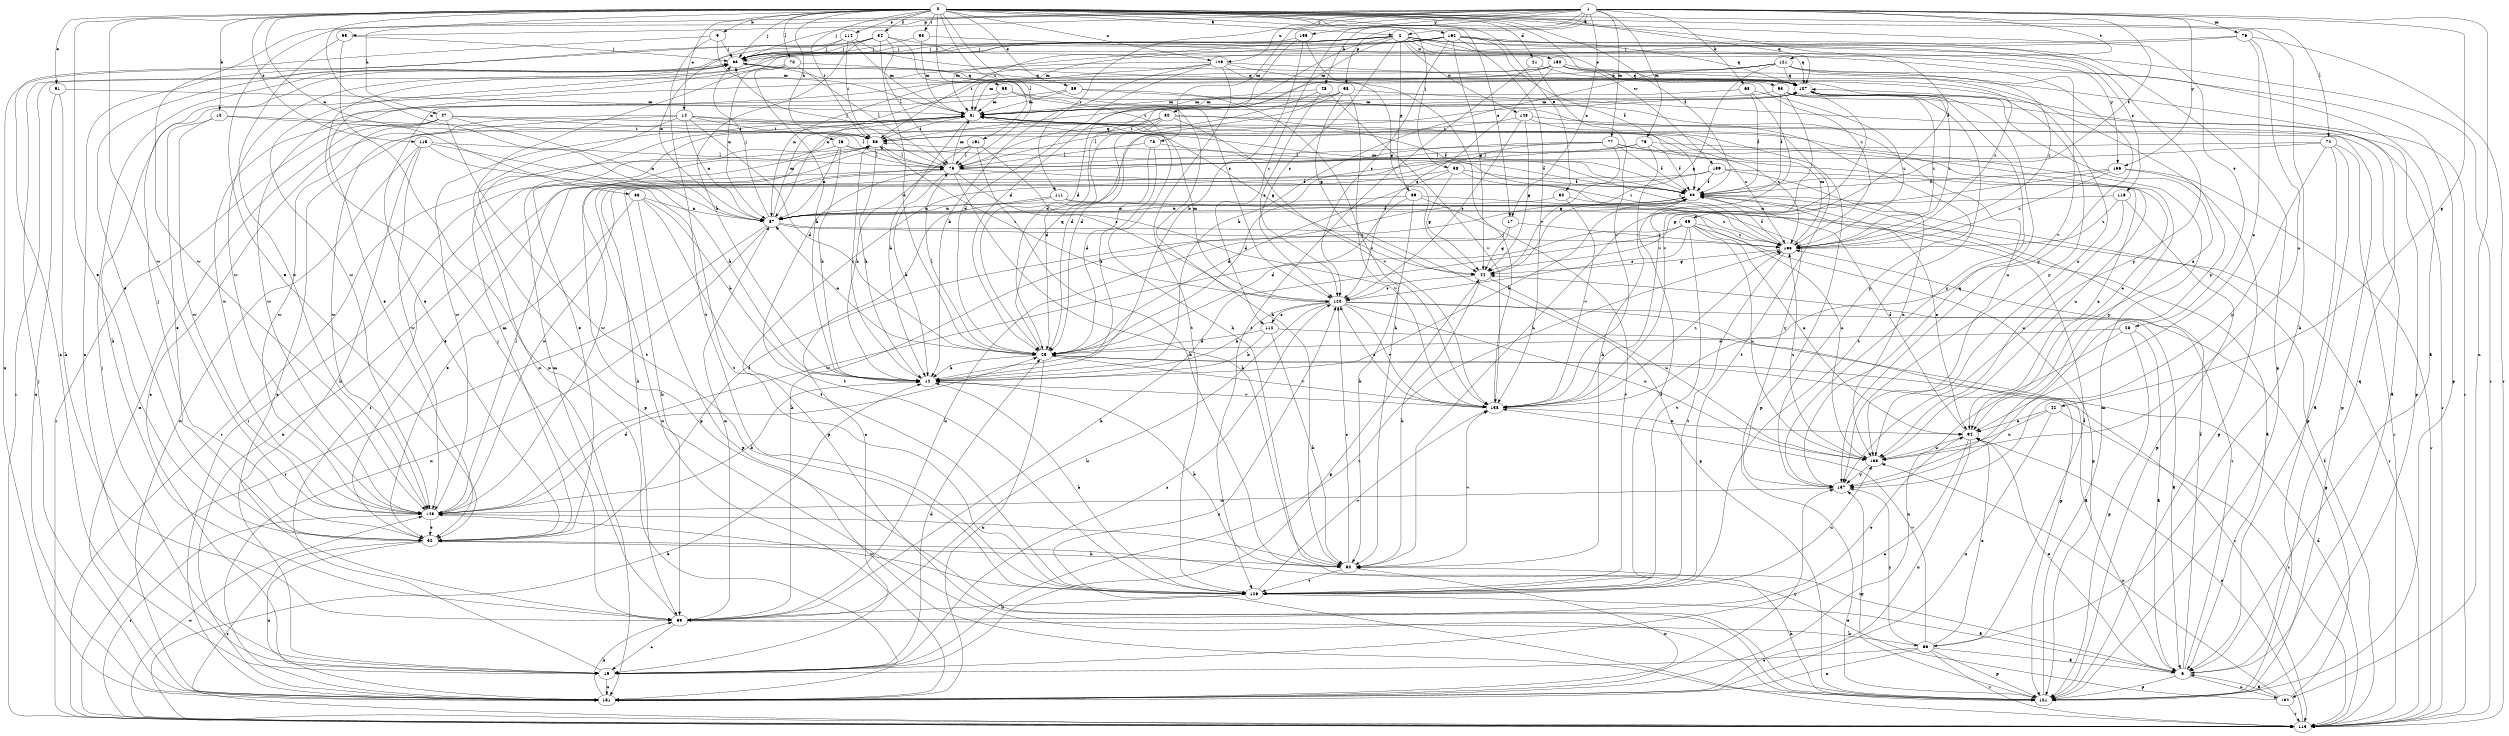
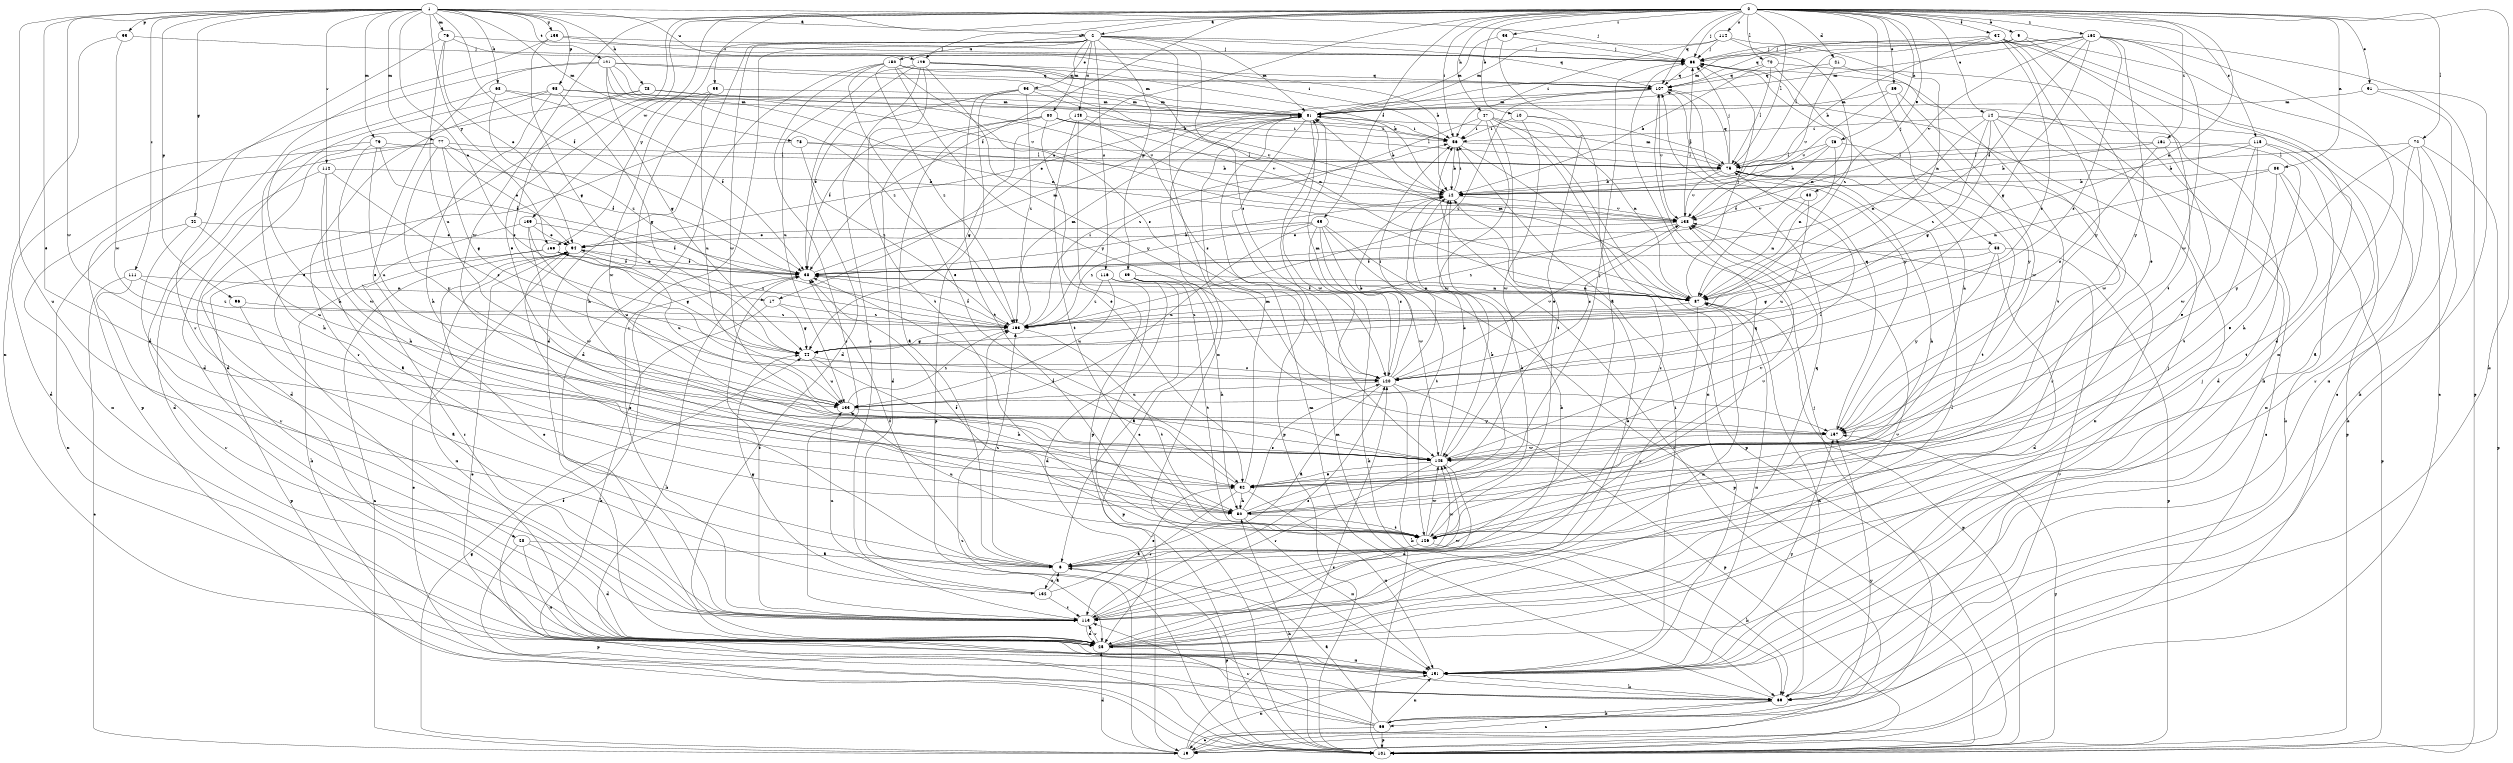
  strict digraph {
    0
    2
    9
    10
    14
    17
    21
    28
    30
    32
    34
    35
    38
    46
    47
    53
    55
    56
    58
    63
    66
    70
    72
    75
    83
    87
    89
    91
    107
    114
    115
    129
    139
    145
    161
    162
    156
    25
    80
    81
    93
    n42 [label=39]
    113
    116
    120
    148
    150
    151
    19
    126
    101
    163
    44
    69
    138
    6
    133
    50
    12
    157
    94
    1
    42
    48
    68
    76
    77
    78
    79
    95
+   96
    98
    111
    112
    121
    132
    155
    0 -> 2 [label=a]
    0 -> 9 [label=b]
    0 -> 10 [label=b]
    0 -> 14 [label=c]
    0 -> 17 [label=c]
    0 -> 21 [label=d]
    0 -> 28 [label=e]
    0 -> 30 [label=e]
    0 -> 32 [label=e]
    0 -> 34 [label=f]
    0 -> 35 [label=f]
    0 -> 38 [label=f]
    0 -> 46 [label=h]
    0 -> 47 [label=h]
    0 -> 53 [label=i]
    0 -> 55 [label=i]
    0 -> 56 [label=i]
    0 -> 58 [label=j]
    0 -> 63 [label=j]
    0 -> 66 [label=k]
    0 -> 70 [label=l]
    0 -> 72 [label=l]
    0 -> 75 [label=l]
    0 -> 83 [label=n]
    0 -> 87 [label=n]
    0 -> 89 [label=o]
    0 -> 91 [label=o]
    0 -> 107 [label=q]
    0 -> 114 [label=s]
    0 -> 115 [label=s]
    0 -> 129 [label=u]
    0 -> 139 [label=w]
    0 -> 145 [label=w]
    0 -> 161 [label=z]
    0 -> 162 [label=z]
    2 -> 63 [label=j]
    2 -> 107 [label=q]
    2 -> 145 [label=w]
    2 -> 156 [label=y]
    2 -> 25 [label=d]
    2 -> 80 [label=m]
    2 -> 81 [label=m]
    2 -> 93 [label=o]
    2 -> n42 [label=p]
    2 -> 113 [label=r]
    2 -> 116 [label=s]
    2 -> 120 [label=s]
    2 -> 148 [label=x]
    2 -> 150 [label=x]
    2 -> 151 [label=x]
    9 -> 63 [label=j]
    9 -> 81 [label=m]
    9 -> 19 [label=c]
    9 -> 126 [label=t]
    10 -> 32 [label=e]
    10 -> 56 [label=i]
    10 -> 75 [label=l]
    10 -> 145 [label=w]
    14 -> 56 [label=i]
    14 -> 87 [label=n]
    14 -> 145 [label=w]
    14 -> 25 [label=d]
    14 -> 19 [label=c]
    14 -> 101 [label=p]
    14 -> 163 [label=z]
    14 -> 44 [label=g]
    17 -> 163 [label=z]
    17 -> 44 [label=g]
    17 -> 69 [label=k]
    21 -> 107 [label=q]
    21 -> 126 [label=t]
    21 -> 138 [label=v]
    28 -> 25 [label=d]
    28 -> 151 [label=x]
    28 -> 101 [label=p]
    28 -> 6 [label=a]
    30 -> 87 [label=n]
    30 -> 138 [label=v]
    30 -> 133 [label=u]
    32 -> 38 [label=f]
    32 -> 63 [label=j]
    32 -> 81 [label=m]
    32 -> 113 [label=r]
    32 -> 151 [label=x]
    32 -> 50 [label=h]
    34 -> 32 [label=e]
    34 -> 63 [label=j]
    34 -> 75 [label=l]
    34 -> 25 [label=d]
    34 -> 120 [label=s]
    34 -> 19 [label=c]
    34 -> 12 [label=b]
    34 -> 157 [label=y]
    35 -> 145 [label=w]
    35 -> 120 [label=s]
    35 -> 126 [label=t]
    35 -> 101 [label=p]
    35 -> 163 [label=z]
    35 -> 69 [label=k]
    35 -> 133 [label=u]
    35 -> 94 [label=o]
    38 -> 87 [label=n]
    38 -> 81 [label=m]
    38 -> 69 [label=k]
    38 -> 12 [label=b]
    38 -> 94 [label=o]
    46 -> 38 [label=f]
    46 -> 75 [label=l]
    46 -> 87 [label=n]
    46 -> 113 [label=r]
    46 -> 12 [label=b]
    47 -> 56 [label=i]
    47 -> 87 [label=n]
    47 -> 145 [label=w]
    47 -> 113 [label=r]
    47 -> 151 [label=x]
    47 -> 126 [label=t]
    47 -> 163 [label=z]
    53 -> 63 [label=j]
    53 -> 81 [label=m]
    53 -> 6 [label=a]
    55 -> 145 [label=w]
    55 -> 81 [label=m]
    55 -> 133 [label=u]
    55 -> 50 [label=h]
    56 -> 75 [label=l]
    56 -> 101 [label=p]
    56 -> 12 [label=b]
    58 -> 38 [label=f]
    58 -> 25 [label=d]
    58 -> 101 [label=p]
    58 -> 44 [label=g]
    58 -> 157 [label=y]
    63 -> 107 [label=q]
    63 -> 50 [label=h]
    66 -> 38 [label=f]
    66 -> 113 [label=r]
    66 -> 151 [label=x]
    66 -> 19 [label=c]
    66 -> 101 [label=p]
    66 -> 138 [label=v]
    66 -> 6 [label=a]
    66 -> 157 [label=y]
    66 -> 94 [label=o]
    70 -> 75 [label=l]
    70 -> 87 [label=n]
    70 -> 107 [label=q]
    70 -> 69 [label=k]
    70 -> 12 [label=b]
    72 -> 75 [label=l]
    72 -> 113 [label=r]
    72 -> 101 [label=p]
    72 -> 69 [label=k]
    72 -> 6 [label=a]
    72 -> 157 [label=y]
-   75 -> 38 [label=f]
    75 -> 63 [label=j]
    75 -> 107 [label=q]
    75 -> 81 [label=m]
    75 -> 151 [label=x]
    75 -> 126 [label=t]
    75 -> 138 [label=v]
    75 -> 50 [label=h]
    75 -> 12 [label=b]
    83 -> 32 [label=e]
    83 -> 87 [label=n]
    83 -> 126 [label=t]
    83 -> 101 [label=p]
    83 -> 12 [label=b]
    87 -> 38 [label=f]
    87 -> 63 [label=j]
    87 -> 81 [label=m]
    87 -> 113 [label=r]
    87 -> 151 [label=x]
    87 -> 101 [label=p]
    87 -> 163 [label=z]
    89 -> 145 [label=w]
    89 -> 81 [label=m]
    89 -> 138 [label=v]
    89 -> 157 [label=y]
    91 -> 81 [label=m]
    91 -> 151 [label=x]
    91 -> 69 [label=k]
    107 -> 81 [label=m]
    107 -> 163 [label=z]
    107 -> 138 [label=v]
    107 -> 157 [label=y]
    107 -> 94 [label=o]
    114 -> 56 [label=i]
    114 -> 63 [label=j]
    114 -> 87 [label=n]
    114 -> 81 [label=m]
    114 -> 163 [label=z]
    115 -> 75 [label=l]
    115 -> 145 [label=w]
    115 -> 151 [label=x]
    115 -> 126 [label=t]
    115 -> 69 [label=k]
    115 -> 12 [label=b]
    129 -> 107 [label=q]
    129 -> 25 [label=d]
    129 -> 81 [label=m]
    129 -> 113 [label=r]
    129 -> 126 [label=t]
    129 -> 133 [label=u]
    129 -> 12 [label=b]
    129 -> 157 [label=y]
    139 -> 38 [label=f]
    139 -> 145 [label=w]
    139 -> 69 [label=k]
    139 -> 133 [label=u]
    139 -> 94 [label=o]
    145 -> 32 [label=e]
    145 -> 75 [label=l]
    145 -> 25 [label=d]
    145 -> 113 [label=r]
    145 -> 12 [label=b]
    161 -> 32 [label=e]
    161 -> 75 [label=l]
    161 -> 120 [label=s]
    161 -> 50 [label=h]
    161 -> 12 [label=b]
    162 -> 38 [label=f]
    162 -> 63 [label=j]
    162 -> 107 [label=q]
    162 -> 145 [label=w]
    162 -> 81 [label=m]
    162 -> 120 [label=s]
    162 -> 151 [label=x]
    162 -> 101 [label=p]
    162 -> 44 [label=g]
    162 -> 138 [label=v]
    162 -> 157 [label=y]
    156 -> 38 [label=f]
    156 -> 113 [label=r]
    156 -> 101 [label=p]
    156 -> 163 [label=z]
    156 -> 44 [label=g]
    25 -> 75 [label=l]
    25 -> 87 [label=n]
    25 -> 107 [label=q]
    25 -> 113 [label=r]
    25 -> 151 [label=x]
    25 -> 138 [label=v]
    25 -> 12 [label=b]
    80 -> 32 [label=e]
    80 -> 38 [label=f]
    80 -> 56 [label=i]
    80 -> 75 [label=l]
    80 -> 25 [label=d]
    80 -> 138 [label=v]
    80 -> 6 [label=a]
    81 -> 56 [label=i]
    81 -> 145 [label=w]
    81 -> 19 [label=c]
    81 -> 101 [label=p]
    81 -> 12 [label=b]
    93 -> 38 [label=f]
    93 -> 81 [label=m]
    93 -> 126 [label=t]
    93 -> 101 [label=p]
    93 -> 163 [label=z]
    93 -> 138 [label=v]
    n42 -> 87 [label=n]
    n42 -> 25 [label=d]
    n42 -> 126 [label=t]
    n42 -> 6 [label=a]
    n42 -> 50 [label=h]
    113 -> 38 [label=f]
    113 -> 145 [label=w]
    113 -> 25 [label=d]
    113 -> 120 [label=s]
    113 -> 12 [label=b]
    113 -> 94 [label=o]
    116 -> 87 [label=n]
    116 -> 101 [label=p]
    116 -> 163 [label=z]
    116 -> 133 [label=u]
    120 -> 56 [label=i]
    120 -> 81 [label=m]
    120 -> 101 [label=p]
    120 -> 69 [label=k]
    120 -> 138 [label=v]
    120 -> 6 [label=a]
    120 -> 133 [label=u]
    120 -> 12 [label=b]
    148 -> 56 [label=i]
    148 -> 120 [label=s]
    148 -> 126 [label=t]
    148 -> 101 [label=p]
    148 -> 44 [label=g]
    150 -> 32 [label=e]
    150 -> 87 [label=n]
    150 -> 107 [label=q]
    150 -> 25 [label=d]
    150 -> 113 [label=r]
    150 -> 120 [label=s]
    150 -> 163 [label=z]
    150 -> 157 [label=y]
    151 -> 56 [label=i]
    151 -> 63 [label=j]
    151 -> 69 [label=k]
    151 -> 157 [label=y]
    19 -> 56 [label=i]
    19 -> 63 [label=j]
    19 -> 25 [label=d]
    19 -> 120 [label=s]
    19 -> 151 [label=x]
    19 -> 163 [label=z]
    19 -> 44 [label=g]
    126 -> 38 [label=f]
    126 -> 145 [label=w]
    126 -> 69 [label=k]
    126 -> 138 [label=v]
    126 -> 6 [label=a]
    126 -> 133 [label=u]
    126 -> 12 [label=b]
    101 -> 81 [label=m]
    101 -> 50 [label=h]
    101 -> 157 [label=y]
    163 -> 38 [label=f]
    163 -> 56 [label=i]
    163 -> 81 [label=m]
    163 -> 126 [label=t]
    163 -> 44 [label=g]
    44 -> 120 [label=s]
    44 -> 133 [label=u]
    44 -> 50 [label=h]
    69 -> 63 [label=j]
    69 -> 66 [label=k]
    69 -> 87 [label=n]
    69 -> 81 [label=m]
    69 -> 19 [label=c]
    69 -> 94 [label=o]
    138 -> 63 [label=j]
    138 -> 120 [label=s]
    138 -> 163 [label=z]
    138 -> 94 [label=o]
    6 -> 38 [label=f]
    6 -> 107 [label=q]
    6 -> 145 [label=w]
    6 -> 101 [label=p]
    6 -> 163 [label=z]
    6 -> 94 [label=o]
    6 -> 132 [label=u]
    133 -> 163 [label=z]
    133 -> 157 [label=y]
    50 -> 120 [label=s]
    50 -> 151 [label=x]
    50 -> 126 [label=t]
    50 -> 138 [label=v]
    50 -> 12 [label=b]
    12 -> 56 [label=i]
    12 -> 138 [label=v]
    157 -> 107 [label=q]
    157 -> 145 [label=w]
    94 -> 38 [label=f]
    94 -> 151 [label=x]
    94 -> 19 [label=c]
    94 -> 133 [label=u]
    1 -> 2 [label=a]
    1 -> 17 [label=c]
    1 -> 32 [label=e]
    1 -> 38 [label=f]
    1 -> 63 [label=j]
    1 -> 129 [label=u]
    1 -> 145 [label=w]
    1 -> 156 [label=y]
    1 -> 42 [label=g]
    1 -> 48 [label=h]
    1 -> 68 [label=k]
    1 -> 76 [label=m]
    1 -> 77 [label=m]
    1 -> 78 [label=m]
    1 -> 79 [label=m]
    1 -> 95 [label=p]
+   1 -> 96 [label=p]
    1 -> 98 [label=p]
    1 -> 111 [label=r]
    1 -> 112 [label=r]
    1 -> 121 [label=t]
    1 -> 132 [label=u]
    1 -> 155 [label=y]
    42 -> 113 [label=r]
    42 -> 151 [label=x]
    42 -> 133 [label=u]
    42 -> 94 [label=o]
    48 -> 25 [label=d]
    48 -> 81 [label=m]
    48 -> 120 [label=s]
    48 -> 138 [label=v]
    68 -> 38 [label=f]
    68 -> 81 [label=m]
    68 -> 163 [label=z]
    68 -> 50 [label=h]
    76 -> 56 [label=i]
    76 -> 63 [label=j]
    76 -> 113 [label=r]
    76 -> 133 [label=u]
    76 -> 94 [label=o]
    77 -> 38 [label=f]
    77 -> 75 [label=l]
    77 -> 25 [label=d]
    77 -> 151 [label=x]
    77 -> 44 [label=g]
    77 -> 157 [label=y]
    77 -> 94 [label=o]
    78 -> 75 [label=l]
    78 -> 25 [label=d]
    78 -> 163 [label=z]
    78 -> 12 [label=b]
    79 -> 38 [label=f]
    79 -> 75 [label=l]
    79 -> 145 [label=w]
    79 -> 133 [label=u]
    79 -> 50 [label=h]
    95 -> 63 [label=j]
    95 -> 145 [label=w]
    95 -> 151 [label=x]
+   96 -> 163 [label=z]
+   96 -> 6 [label=a]
    98 -> 56 [label=i]
    98 -> 25 [label=d]
    98 -> 81 [label=m]
    98 -> 113 [label=r]
    98 -> 44 [label=g]
    98 -> 50 [label=h]
    111 -> 87 [label=n]
    111 -> 113 [label=r]
    111 -> 19 [label=c]
    111 -> 163 [label=z]
    112 -> 25 [label=d]
-   120 -> 112 [label=s]
+   112 -> 120 [label=s]
    112 -> 6 [label=a]
    112 -> 50 [label=h]
    112 -> 12 [label=b]
    121 -> 32 [label=e]
    121 -> 87 [label=n]
    121 -> 107 [label=q]
    121 -> 101 [label=p]
    121 -> 163 [label=z]
    121 -> 44 [label=g]
    121 -> 138 [label=v]
    121 -> 12 [label=b]
    132 -> 32 [label=e]
    132 -> 113 [label=r]
    132 -> 44 [label=g]
    132 -> 6 [label=a]
    132 -> 133 [label=u]
    155 -> 63 [label=j]
    155 -> 25 [label=d]
    155 -> 44 [label=g]
    155 -> 12 [label=b]
  }
